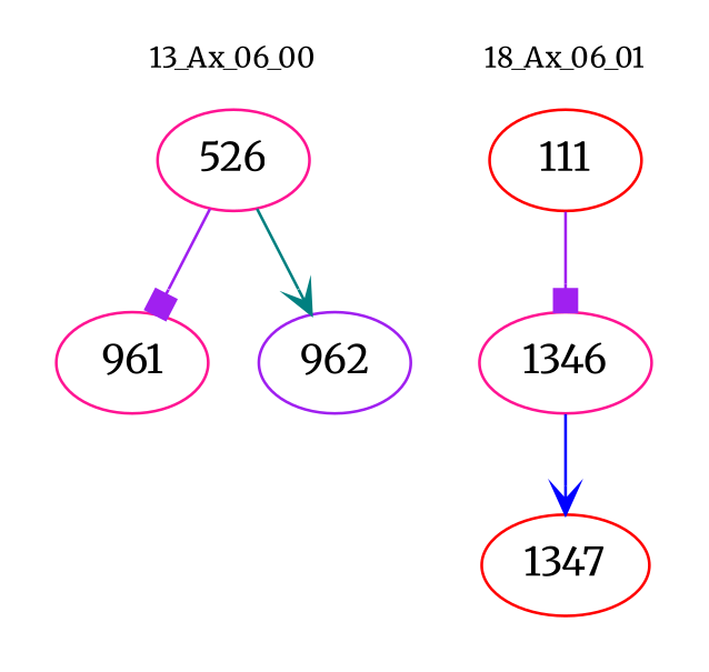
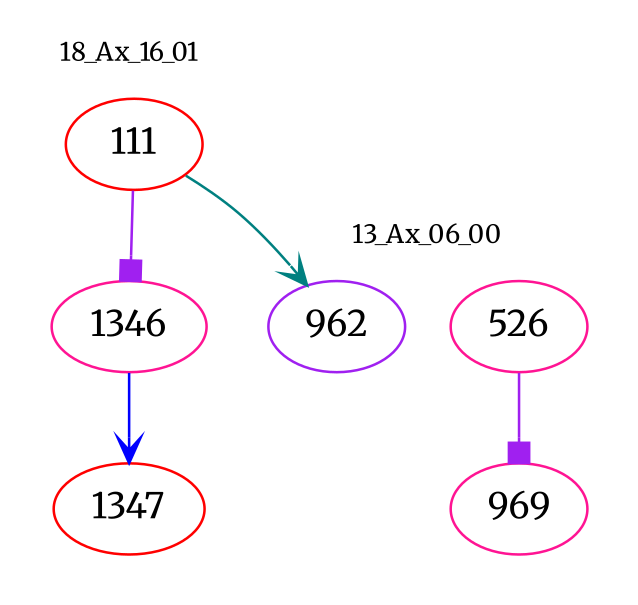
  digraph {
    fontname=Merriweather
    node [color=deeppink fontname=Merriweather]
    edge [arrowhead=box color=purple fontname=Merriweather]
    n1 [label=526]
-   n2 [label=961]
+   n2 [label=969]
    n3 [color=purple label=962]
    n4 [color=red label=111]
    n5 [label=1346]
    n6 [color=red label=1347]
    subgraph cluster_1 {
      color=white
      fontsize=10
      label="13_Ax_06_00"
      n1
      n2
      n3
    }
    subgraph cluster_2 {
      color=white
      fontsize=10
-     label="18_Ax_06_01"
+     label="18_Ax_16_01"
      n4
      n5
      n6
    }
    n1 -> n2
-   n1 -> n3 [arrowhead=vee color=teal]
+   n4 -> n3 [arrowhead=vee color=teal]
    n4 -> n5
    n5 -> n6 [arrowhead=vee color=blue]
  }
